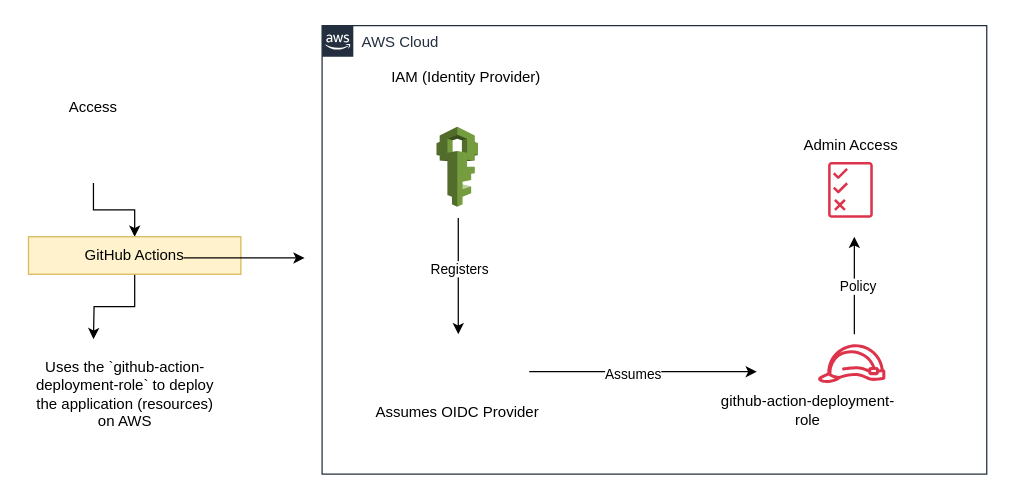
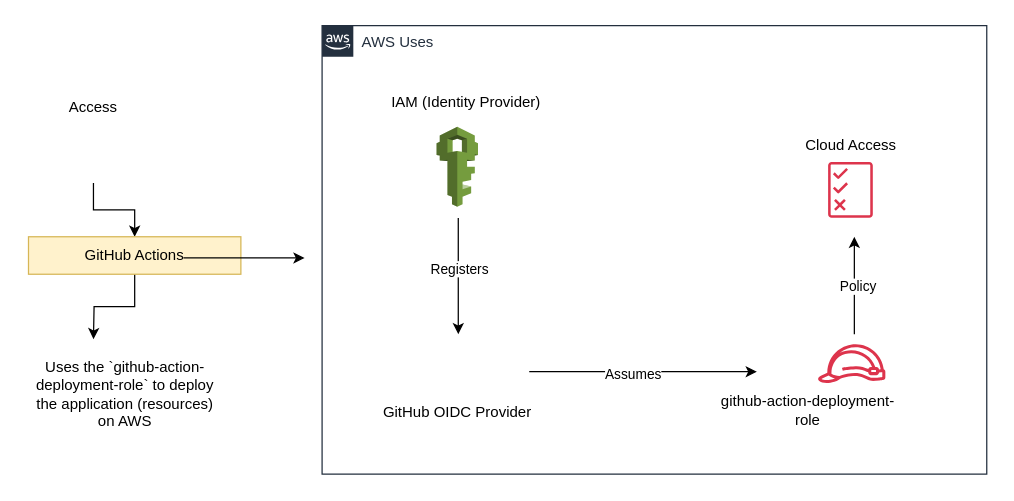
  <mxCell id="0" />
  <mxCell id="1" parent="0" />
  <mxCell id="2" value="" style="outlineConnect=0;dashed=0;verticalLabelPosition=bottom;verticalAlign=top;align=center;html=1;shape=mxgraph.aws3.iam;fillColor=#759C3E;gradientColor=none;" parent="1" vertex="1"><mxGeometry x="348.6" y="101" width="33.19" height="64" as="geometry" /></mxCell>
- <mxCell id="3" value="IAM (Identity Provider)" style="text;html=1;align=center;verticalAlign=middle;resizable=0;points=[];autosize=1;strokeColor=none;fillColor=none;" vertex="1" parent="1"><mxGeometry x="303" y="49" width="137" height="26" as="geometry" /></mxCell>
+ <mxCell id="3" value="IAM (Identity Provider)" style="text;html=1;align=center;verticalAlign=middle;resizable=0;points=[];autosize=1;strokeColor=none;fillColor=none;" vertex="1" parent="1"><mxGeometry x="303" y="69" width="137" height="26" as="geometry" /></mxCell>
  <mxCell id="4" style="edgeStyle=orthogonalEdgeStyle;rounded=0;orthogonalLoop=1;jettySize=auto;html=1;entryX=0.5;entryY=0;entryDx=0;entryDy=0;" edge="1" parent="1" source="5" target="7"><mxGeometry relative="1" as="geometry" /></mxCell>
  <mxCell id="5" value="" style="shape=image;html=1;verticalAlign=top;verticalLabelPosition=bottom;labelBackgroundColor=#ffffff;imageAspect=0;aspect=fixed;image=https://cdn4.iconfinder.com/data/icons/ionicons/512/icon-social-github-128.png" vertex="1" parent="1"><mxGeometry x="49" y="96" width="50" height="50" as="geometry" /></mxCell>
  <mxCell id="6" style="edgeStyle=orthogonalEdgeStyle;rounded=0;orthogonalLoop=1;jettySize=auto;html=1;" edge="1" parent="1" source="7"><mxGeometry relative="1" as="geometry"><mxPoint x="74" y="271" as="targetPoint" /></mxGeometry></mxCell>
  <mxCell id="7" value="GitHub Actions" style="text;html=1;align=center;verticalAlign=middle;whiteSpace=wrap;rounded=0;fillColor=#fff2cc;strokeColor=#d6b656;" vertex="1" parent="1"><mxGeometry x="22" y="189" width="170" height="30" as="geometry" /></mxCell>
  <mxCell id="8" value="Uses the `github-action-deployment-role` to deploy the application (resources) on AWS" style="text;html=1;align=center;verticalAlign=middle;whiteSpace=wrap;rounded=0;" vertex="1" parent="1"><mxGeometry x="20.75" y="300" width="156.5" height="30" as="geometry" /></mxCell>
  <mxCell id="9" value="Access" style="text;html=1;align=center;verticalAlign=middle;whiteSpace=wrap;rounded=0;" vertex="1" parent="1"><mxGeometry x="44" y="71" width="60" height="30" as="geometry" /></mxCell>
- <mxCell id="10" value="Assumes OIDC Provider" style="shape=image;html=1;verticalAlign=top;verticalLabelPosition=bottom;labelBackgroundColor=#ffffff;imageAspect=0;aspect=fixed;image=https://cdn4.iconfinder.com/data/icons/ionicons/512/icon-social-github-128.png" parent="1" vertex="1"><mxGeometry x="346.19" y="278" width="38" height="38" as="geometry" /></mxCell>
+ <mxCell id="10" value="GitHub OIDC Provider" style="shape=image;html=1;verticalAlign=top;verticalLabelPosition=bottom;labelBackgroundColor=#ffffff;imageAspect=0;aspect=fixed;image=https://cdn4.iconfinder.com/data/icons/ionicons/512/icon-social-github-128.png" parent="1" vertex="1"><mxGeometry x="346.19" y="278" width="38" height="38" as="geometry" /></mxCell>
  <mxCell id="11" style="edgeStyle=orthogonalEdgeStyle;rounded=0;orthogonalLoop=1;jettySize=auto;html=1;" edge="1" parent="1"><mxGeometry relative="1" as="geometry"><mxPoint x="605" y="297" as="targetPoint" /><mxPoint x="422.8" y="297" as="sourcePoint" /></mxGeometry></mxCell>
  <mxCell id="12" value="Assumes" style="edgeLabel;html=1;align=center;verticalAlign=middle;resizable=0;points=[];" vertex="1" connectable="0" parent="11"><mxGeometry x="-0.092" y="-1" relative="1" as="geometry"><mxPoint as="offset" /></mxGeometry></mxCell>
  <mxCell id="13" value="" style="endArrow=classic;html=1;rounded=0;" edge="1" parent="1"><mxGeometry width="50" height="50" relative="1" as="geometry"><mxPoint x="366" y="174" as="sourcePoint" /><mxPoint x="366" y="267" as="targetPoint" /></mxGeometry></mxCell>
  <mxCell id="14" value="Registers" style="edgeLabel;html=1;align=center;verticalAlign=middle;resizable=0;points=[];" vertex="1" connectable="0" parent="13"><mxGeometry x="-0.144" relative="1" as="geometry"><mxPoint as="offset" /></mxGeometry></mxCell>
  <mxCell id="15" value="" style="sketch=0;outlineConnect=0;fontColor=#232F3E;gradientColor=none;fillColor=#DD344C;strokeColor=none;dashed=0;verticalLabelPosition=bottom;verticalAlign=top;align=center;html=1;fontSize=12;fontStyle=0;aspect=fixed;pointerEvents=1;shape=mxgraph.aws4.permissions;" vertex="1" parent="1"><mxGeometry x="662.02" y="129" width="35.77" height="45" as="geometry" /></mxCell>
- <mxCell id="16" value="Admin Access" style="text;html=1;align=center;verticalAlign=middle;whiteSpace=wrap;rounded=0;" vertex="1" parent="1"><mxGeometry x="638.4" y="101" width="85" height="30" as="geometry" /></mxCell>
+ <mxCell id="16" value="Cloud Access" style="text;html=1;align=center;verticalAlign=middle;whiteSpace=wrap;rounded=0;" vertex="1" parent="1"><mxGeometry x="638.4" y="101" width="85" height="30" as="geometry" /></mxCell>
  <mxCell id="17" value="" style="endArrow=classic;html=1;rounded=0;" edge="1" parent="1"><mxGeometry width="50" height="50" relative="1" as="geometry"><mxPoint x="683.02" y="267" as="sourcePoint" /><mxPoint x="683.02" y="189" as="targetPoint" /></mxGeometry></mxCell>
  <mxCell id="18" value="Policy" style="edgeLabel;html=1;align=center;verticalAlign=middle;resizable=0;points=[];" vertex="1" connectable="0" parent="17"><mxGeometry x="0.122" y="-2" relative="1" as="geometry"><mxPoint y="5" as="offset" /></mxGeometry></mxCell>
- <mxCell id="19" value="AWS Cloud" style="points=[[0,0],[0.25,0],[0.5,0],[0.75,0],[1,0],[1,0.25],[1,0.5],[1,0.75],[1,1],[0.75,1],[0.5,1],[0.25,1],[0,1],[0,0.75],[0,0.5],[0,0.25]];outlineConnect=0;gradientColor=none;html=1;whiteSpace=wrap;fontSize=12;fontStyle=0;container=0;pointerEvents=0;collapsible=0;recursiveResize=0;shape=mxgraph.aws4.group;grIcon=mxgraph.aws4.group_aws_cloud_alt;strokeColor=#232F3E;fillColor=none;verticalAlign=top;align=left;spacingLeft=30;fontColor=#232F3E;dashed=0;" vertex="1" parent="1"><mxGeometry x="257" y="20" width="532" height="359" as="geometry" /></mxCell>
+ <mxCell id="19" value="AWS Uses" style="points=[[0,0],[0.25,0],[0.5,0],[0.75,0],[1,0],[1,0.25],[1,0.5],[1,0.75],[1,1],[0.75,1],[0.5,1],[0.25,1],[0,1],[0,0.75],[0,0.5],[0,0.25]];outlineConnect=0;gradientColor=none;html=1;whiteSpace=wrap;fontSize=12;fontStyle=0;container=0;pointerEvents=0;collapsible=0;recursiveResize=0;shape=mxgraph.aws4.group;grIcon=mxgraph.aws4.group_aws_cloud_alt;strokeColor=#232F3E;fillColor=none;verticalAlign=top;align=left;spacingLeft=30;fontColor=#232F3E;dashed=0;" vertex="1" parent="1"><mxGeometry x="257" y="20" width="532" height="359" as="geometry" /></mxCell>
  <mxCell id="20" value="" style="endArrow=classic;html=1;rounded=0;" edge="1" parent="1"><mxGeometry width="50" height="50" relative="1" as="geometry"><mxPoint x="146" y="206" as="sourcePoint" /><mxPoint x="243" y="206" as="targetPoint" /></mxGeometry></mxCell>
  <mxCell id="21" value="" style="sketch=0;outlineConnect=0;fontColor=#232F3E;gradientColor=none;fillColor=#DD344C;strokeColor=none;dashed=0;verticalLabelPosition=bottom;verticalAlign=top;align=center;html=1;fontSize=12;fontStyle=0;aspect=fixed;pointerEvents=1;shape=mxgraph.aws4.role;" vertex="1" parent="1"><mxGeometry x="653.43" y="275" width="54.95" height="31" as="geometry" /></mxCell>
  <mxCell id="22" value="github-action-deployment-role" style="text;html=1;align=center;verticalAlign=middle;whiteSpace=wrap;rounded=0;" vertex="1" parent="1"><mxGeometry x="575" y="313" width="141.62" height="30" as="geometry" /></mxCell>
